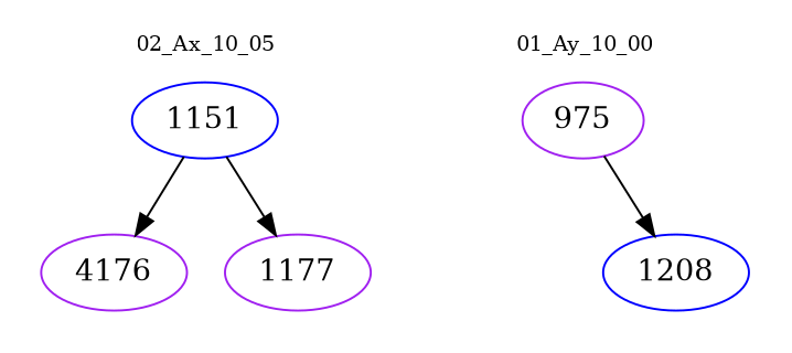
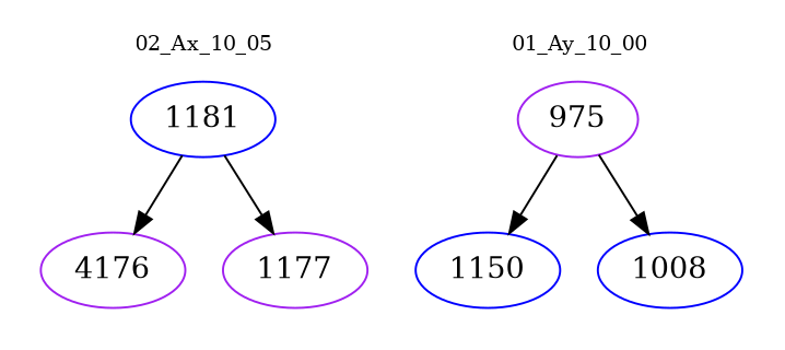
  digraph {
    node [color=blue]
    edge [color=black]
-   n1 [label=1151]
+   n1 [label=1181]
    n2 [color=purple label=4176]
    n3 [color=purple label=1177]
    n4 [color=purple label=975]
-   n6 [label=1208]
+   n5 [label=1150]
+   n6 [label=1008]
    subgraph cluster_1 {
      color=white
      fontsize=10
      label="02_Ax_10_05"
      n1
      n2
      n3
    }
    subgraph cluster_2 {
      color=white
      fontsize=10
      label="01_Ay_10_00"
      n4
+     n5
      n6
    }
    n1 -> n2
    n1 -> n3
+   n4 -> n5
    n4 -> n6
  }
